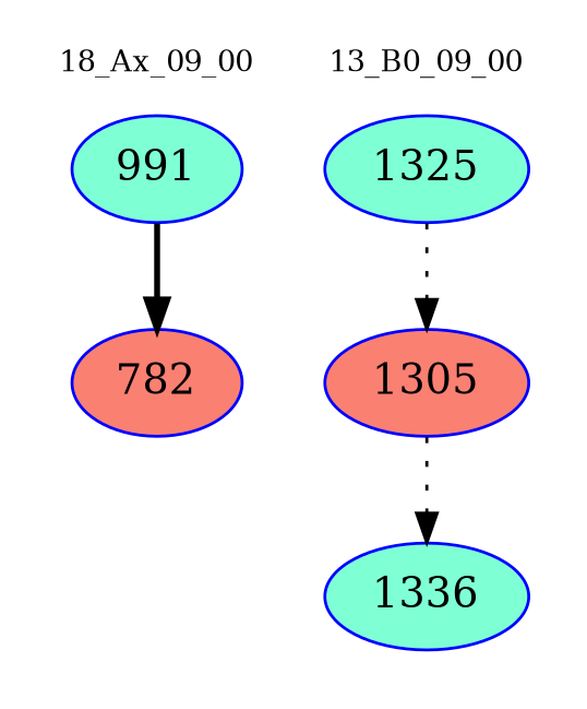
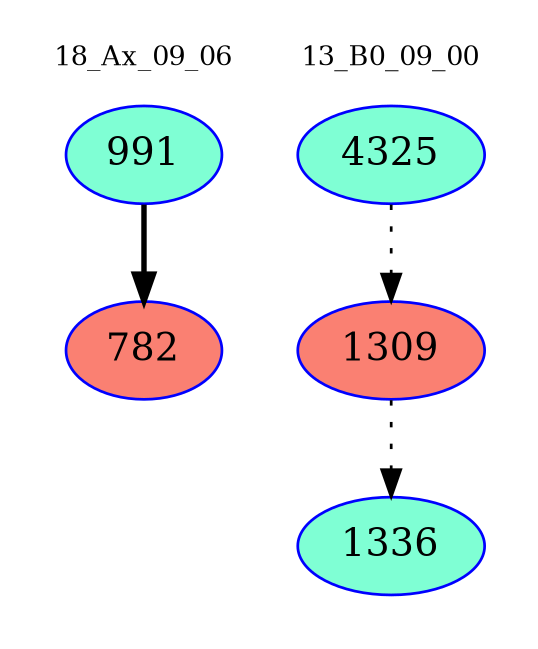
  digraph {
    node [color=blue fillcolor=aquamarine style=filled]
    edge [color=black style=dotted]
    n1 [label=991]
    n2 [fillcolor=salmon label=782]
-   n3 [label=1325]
-   n4 [fillcolor=salmon label=1305]
+   n3 [label=4325]
+   n4 [fillcolor=salmon label=1309]
    n5 [label=1336]
    subgraph cluster_1 {
      color=white
      fontsize=10
-     label="18_Ax_09_00"
+     label="18_Ax_09_06"
      n1
      n2
    }
    subgraph cluster_2 {
      color=white
      fontsize=10
      label="13_B0_09_00"
      n3
      n4
      n5
    }
    n1 -> n2 [style=bold]
    n3 -> n4
    n4 -> n5
  }
